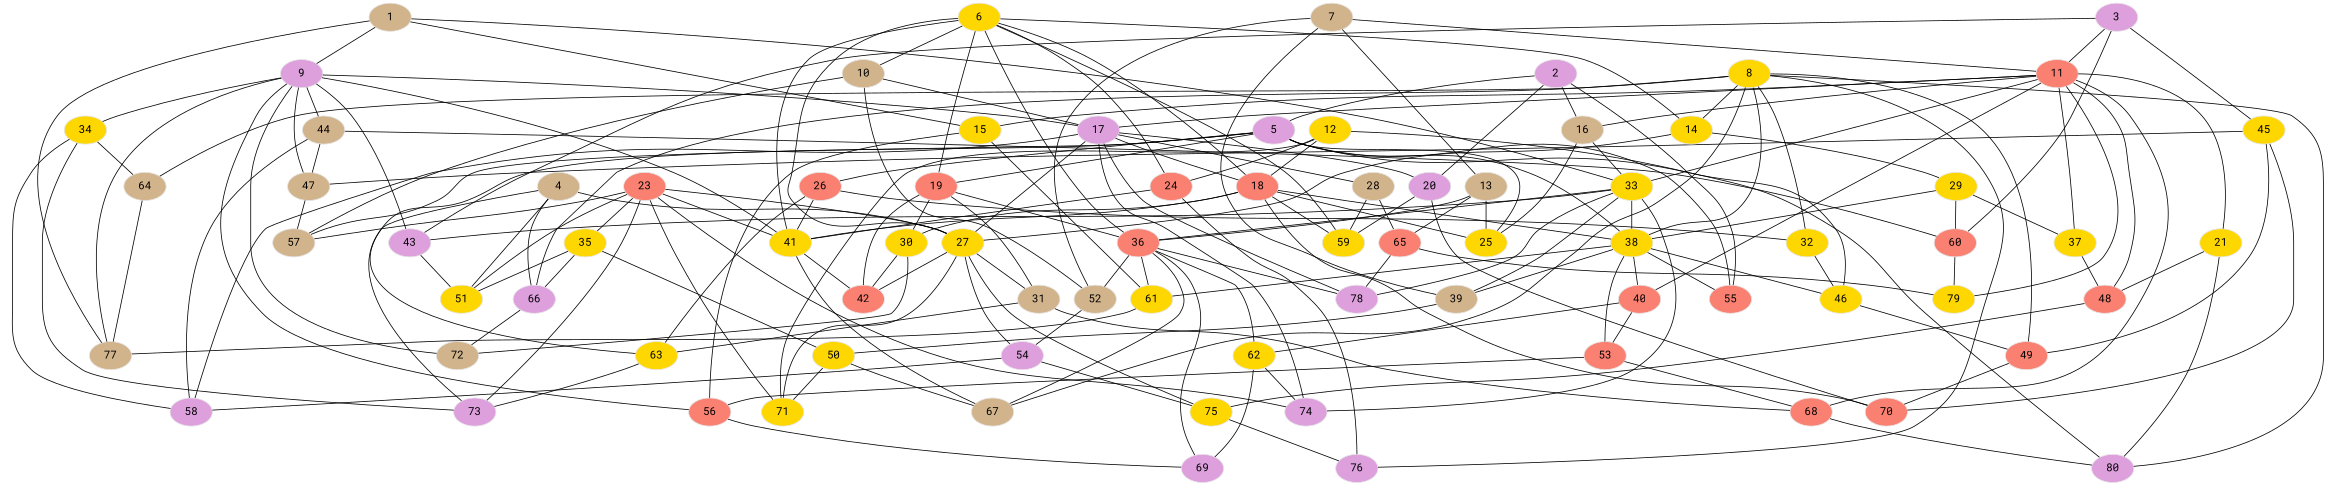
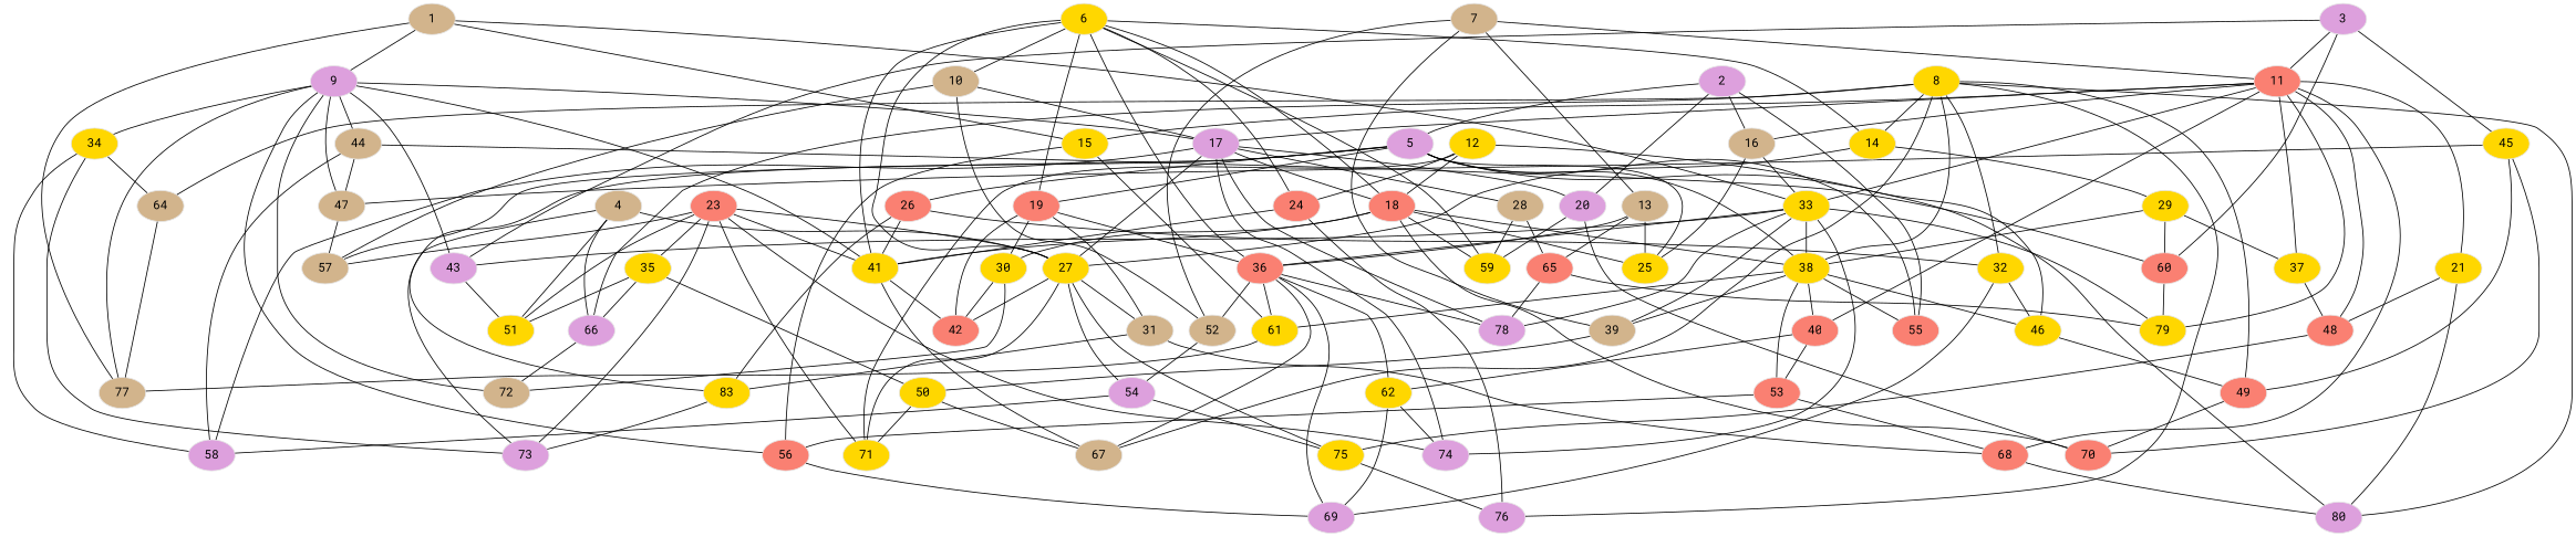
  graph {
    fontname="Roboto Mono"
    node [color=gray90 fillcolor=gold fontname="Roboto Mono" style=filled]
    edge [fontname="Roboto Mono" weight=1.0]
    1 [fillcolor=tan]
    9 [fillcolor=plum]
    15
    33
    77 [fillcolor=tan]
    43 [fillcolor=plum]
    41
    17 [fillcolor=plum]
    34
    44 [fillcolor=tan]
    47 [fillcolor=tan]
    56 [fillcolor=salmon]
    72 [fillcolor=tan]
    61
    38
    36 [fillcolor=salmon]
    39 [fillcolor=tan]
    79
    74 [fillcolor=plum]
    78 [fillcolor=plum]
    2 [fillcolor=plum]
    5 [fillcolor=plum]
    16 [fillcolor=tan]
    20 [fillcolor=plum]
    55 [fillcolor=salmon]
    19 [fillcolor=salmon]
    25
    26 [fillcolor=salmon]
    57 [fillcolor=tan]
-   63
+   63 [label=83]
    80 [fillcolor=plum]
    59
    70 [fillcolor=salmon]
    3 [fillcolor=plum]
    11 [fillcolor=salmon]
    45
    60 [fillcolor=salmon]
    21
    37
    40 [fillcolor=salmon]
    48 [fillcolor=salmon]
    68 [fillcolor=salmon]
    51
    49 [fillcolor=salmon]
    4 [fillcolor=tan]
    27
    66 [fillcolor=plum]
    73 [fillcolor=plum]
    71
    31 [fillcolor=tan]
    42 [fillcolor=salmon]
    54 [fillcolor=plum]
    75
    30
    32
    46
    53 [fillcolor=salmon]
    6
    10 [fillcolor=tan]
    14
    18 [fillcolor=salmon]
    24 [fillcolor=salmon]
    52 [fillcolor=tan]
    29
    76 [fillcolor=plum]
    67 [fillcolor=tan]
    69 [fillcolor=plum]
    62
    7 [fillcolor=tan]
    13 [fillcolor=tan]
    65 [fillcolor=salmon]
    50
    8
    64 [fillcolor=tan]
    28 [fillcolor=tan]
    58 [fillcolor=plum]
    12
    23 [fillcolor=salmon]
    35
    1 -- 9
    1 -- 15
    1 -- 33
    1 -- 77
    9 -- 77
    9 -- 43
    9 -- 41
    9 -- 17 [weight=2.0]
    9 -- 34
    9 -- 44
    9 -- 47
    9 -- 56
    9 -- 72 [weight=2.0]
    15 -- 56
    15 -- 61
    33 -- 43
    33 -- 38
    33 -- 36
    33 -- 39
+   33 -- 79
    33 -- 74
    33 -- 78
    43 -- 51
    41 -- 42
    41 -- 67
    17 -- 74
    17 -- 78
    17 -- 20
    17 -- 27
    17 -- 18
    17 -- 28 [weight=2.0]
    17 -- 58
    34 -- 73
    34 -- 64
    34 -- 58
    44 -- 47
    44 -- 60
    44 -- 58
    47 -- 57
    56 -- 69
    61 -- 77
    38 -- 61
    38 -- 39
    38 -- 55 [weight=2.0]
    38 -- 40
    38 -- 46
    38 -- 53
    36 -- 61
    36 -- 78
    36 -- 52
    36 -- 67
    36 -- 69
    36 -- 62
    39 -- 50
    2 -- 5
    2 -- 16
    2 -- 20
    2 -- 55
    5 -- 38
    5 -- 55
    5 -- 19 [weight=3.0]
    5 -- 25
    5 -- 26
    5 -- 57
    5 -- 63
    5 -- 80
    16 -- 33
    16 -- 25
    20 -- 59
    20 -- 70
    19 -- 36 [weight=3.0]
    19 -- 31
    19 -- 42
    19 -- 30
    26 -- 41
    26 -- 63
    26 -- 32
    63 -- 73
    3 -- 43
    3 -- 11
    3 -- 45
    3 -- 60
    11 -- 15
    11 -- 33
    11 -- 17
    11 -- 79
    11 -- 16
    11 -- 21
    11 -- 37
    11 -- 40
    11 -- 48
    11 -- 68
    45 -- 47
    45 -- 70
    45 -- 49
    60 -- 79
    21 -- 80
    21 -- 48
    37 -- 48
    40 -- 53
    40 -- 62
    48 -- 75
    68 -- 80
    49 -- 70
    4 -- 51
    4 -- 27
    4 -- 66
    4 -- 73
    27 -- 71
    27 -- 31
    27 -- 42
    27 -- 54
    27 -- 75
    66 -- 72
    31 -- 63
    31 -- 68
    54 -- 75
    54 -- 58
    75 -- 76
    30 -- 72
    30 -- 42
    32 -- 46
+   32 -- 69
    46 -- 49
    53 -- 56
    53 -- 68
    6 -- 41 [weight=3.0]
    6 -- 36
    6 -- 19
    6 -- 59
    6 -- 27
    6 -- 10
    6 -- 14
    6 -- 18 [weight=2.0]
    6 -- 24
    10 -- 17
    10 -- 57
    10 -- 52
    14 -- 27
    14 -- 29
    18 -- 41
    18 -- 38
    18 -- 25
    18 -- 59
    18 -- 70
    18 -- 30
    24 -- 41
    24 -- 76
    52 -- 54
    29 -- 38
    29 -- 60
    29 -- 37
    62 -- 74
    62 -- 69
    7 -- 39
    7 -- 11
    7 -- 52
    7 -- 13
    13 -- 36
    13 -- 25
    13 -- 65
    65 -- 79
    65 -- 78
    50 -- 71
    50 -- 67
    8 -- 38
    8 -- 80
    8 -- 49
    8 -- 66
    8 -- 32
    8 -- 14
    8 -- 76
    8 -- 67
    8 -- 64 [weight=2.0]
    64 -- 77
    28 -- 59
    28 -- 65
    12 -- 71
    12 -- 46
    12 -- 18
    12 -- 24
    23 -- 41 [weight=2.0]
    23 -- 74
    23 -- 57
    23 -- 51
    23 -- 27
    23 -- 73
    23 -- 71
    23 -- 35
    35 -- 51
    35 -- 66
    35 -- 50
  }
